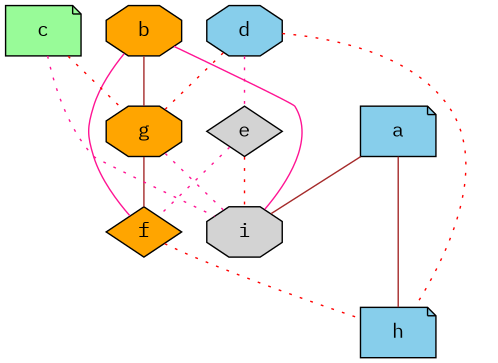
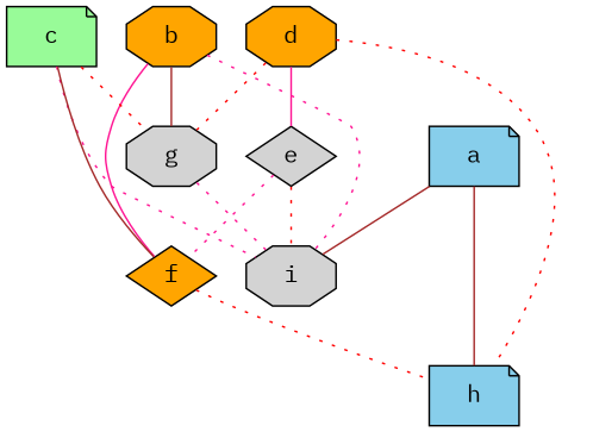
  graph {
    fontname="IBM Plex Mono"
    node [fillcolor=skyblue fontname="IBM Plex Mono" shape=octagon style=filled]
    edge [color=deeppink fontname="IBM Plex Mono" style=dotted]
    a [shape=note]
    h [shape=note]
    i [fillcolor=lightgrey]
    b [fillcolor=orange]
    f [fillcolor=orange shape=diamond]
-   g [fillcolor=orange]
+   g [fillcolor=lightgrey]
    c [fillcolor=palegreen shape=note]
-   d
+   d [fillcolor=orange]
    e [fillcolor=lightgrey shape=diamond]
    a -- h [color=brown style=""]
    a -- i [color=brown style=""]
-   b -- i [style=solid]
+   b -- i
    b -- f [style=""]
    b -- g [color=brown style=""]
    f -- h [color=red]
    g -- i
    c -- i
-   g -- f [color=brown style=""]
+   c -- f [color=brown style=""]
    c -- g [color=red]
    d -- h [color=red]
    d -- g [color=red]
-   d -- e
+   d -- e [style=""]
    e -- i [color=red]
    e -- f
  }
